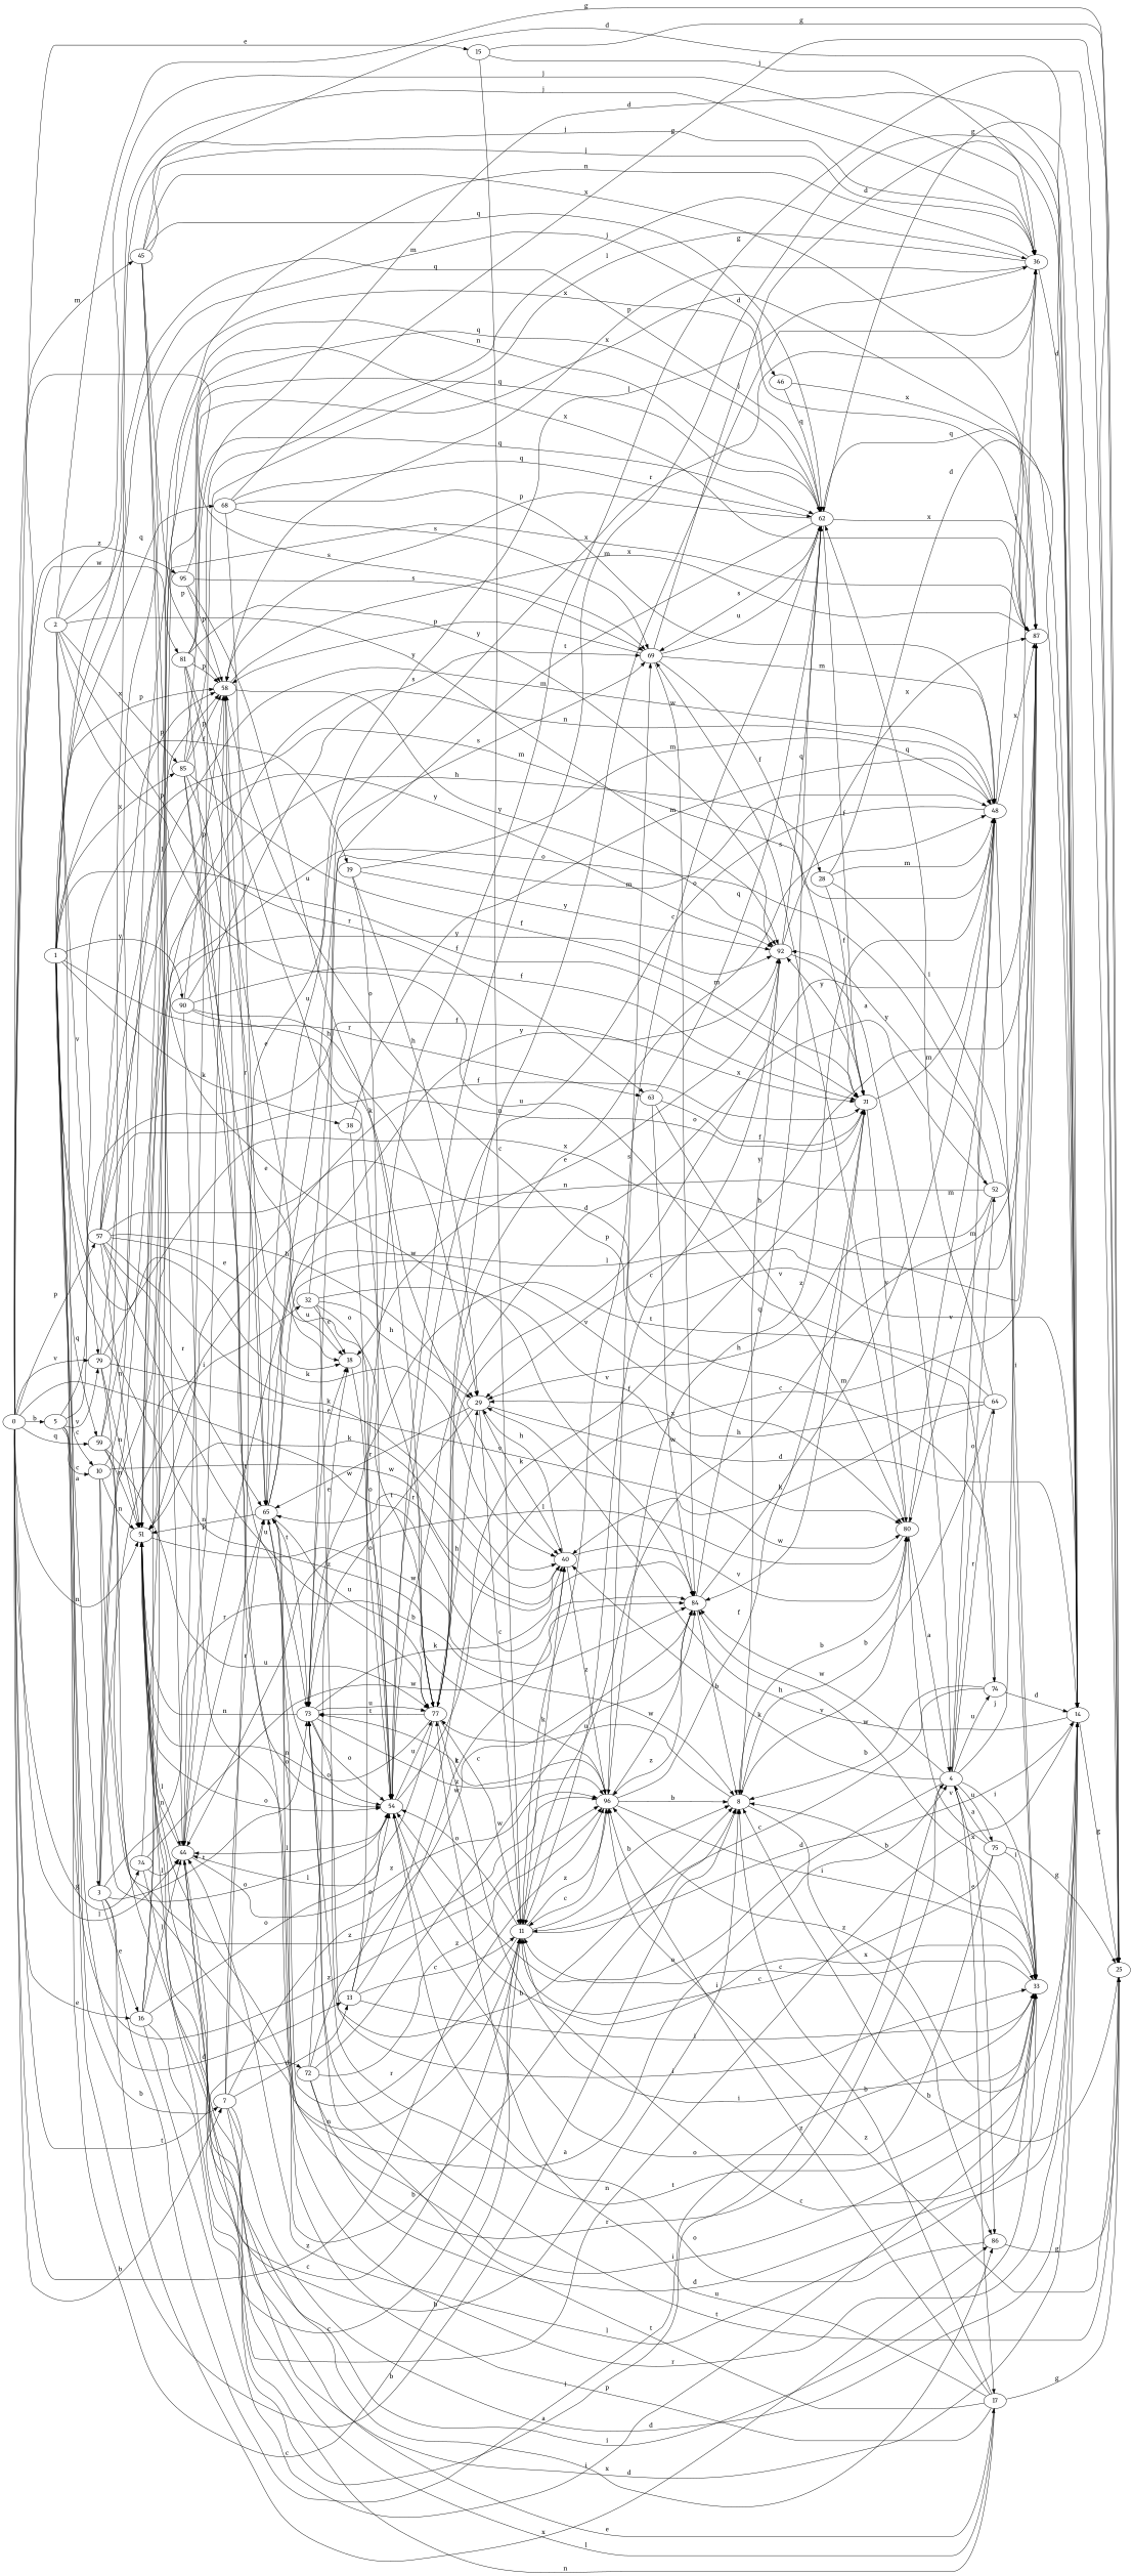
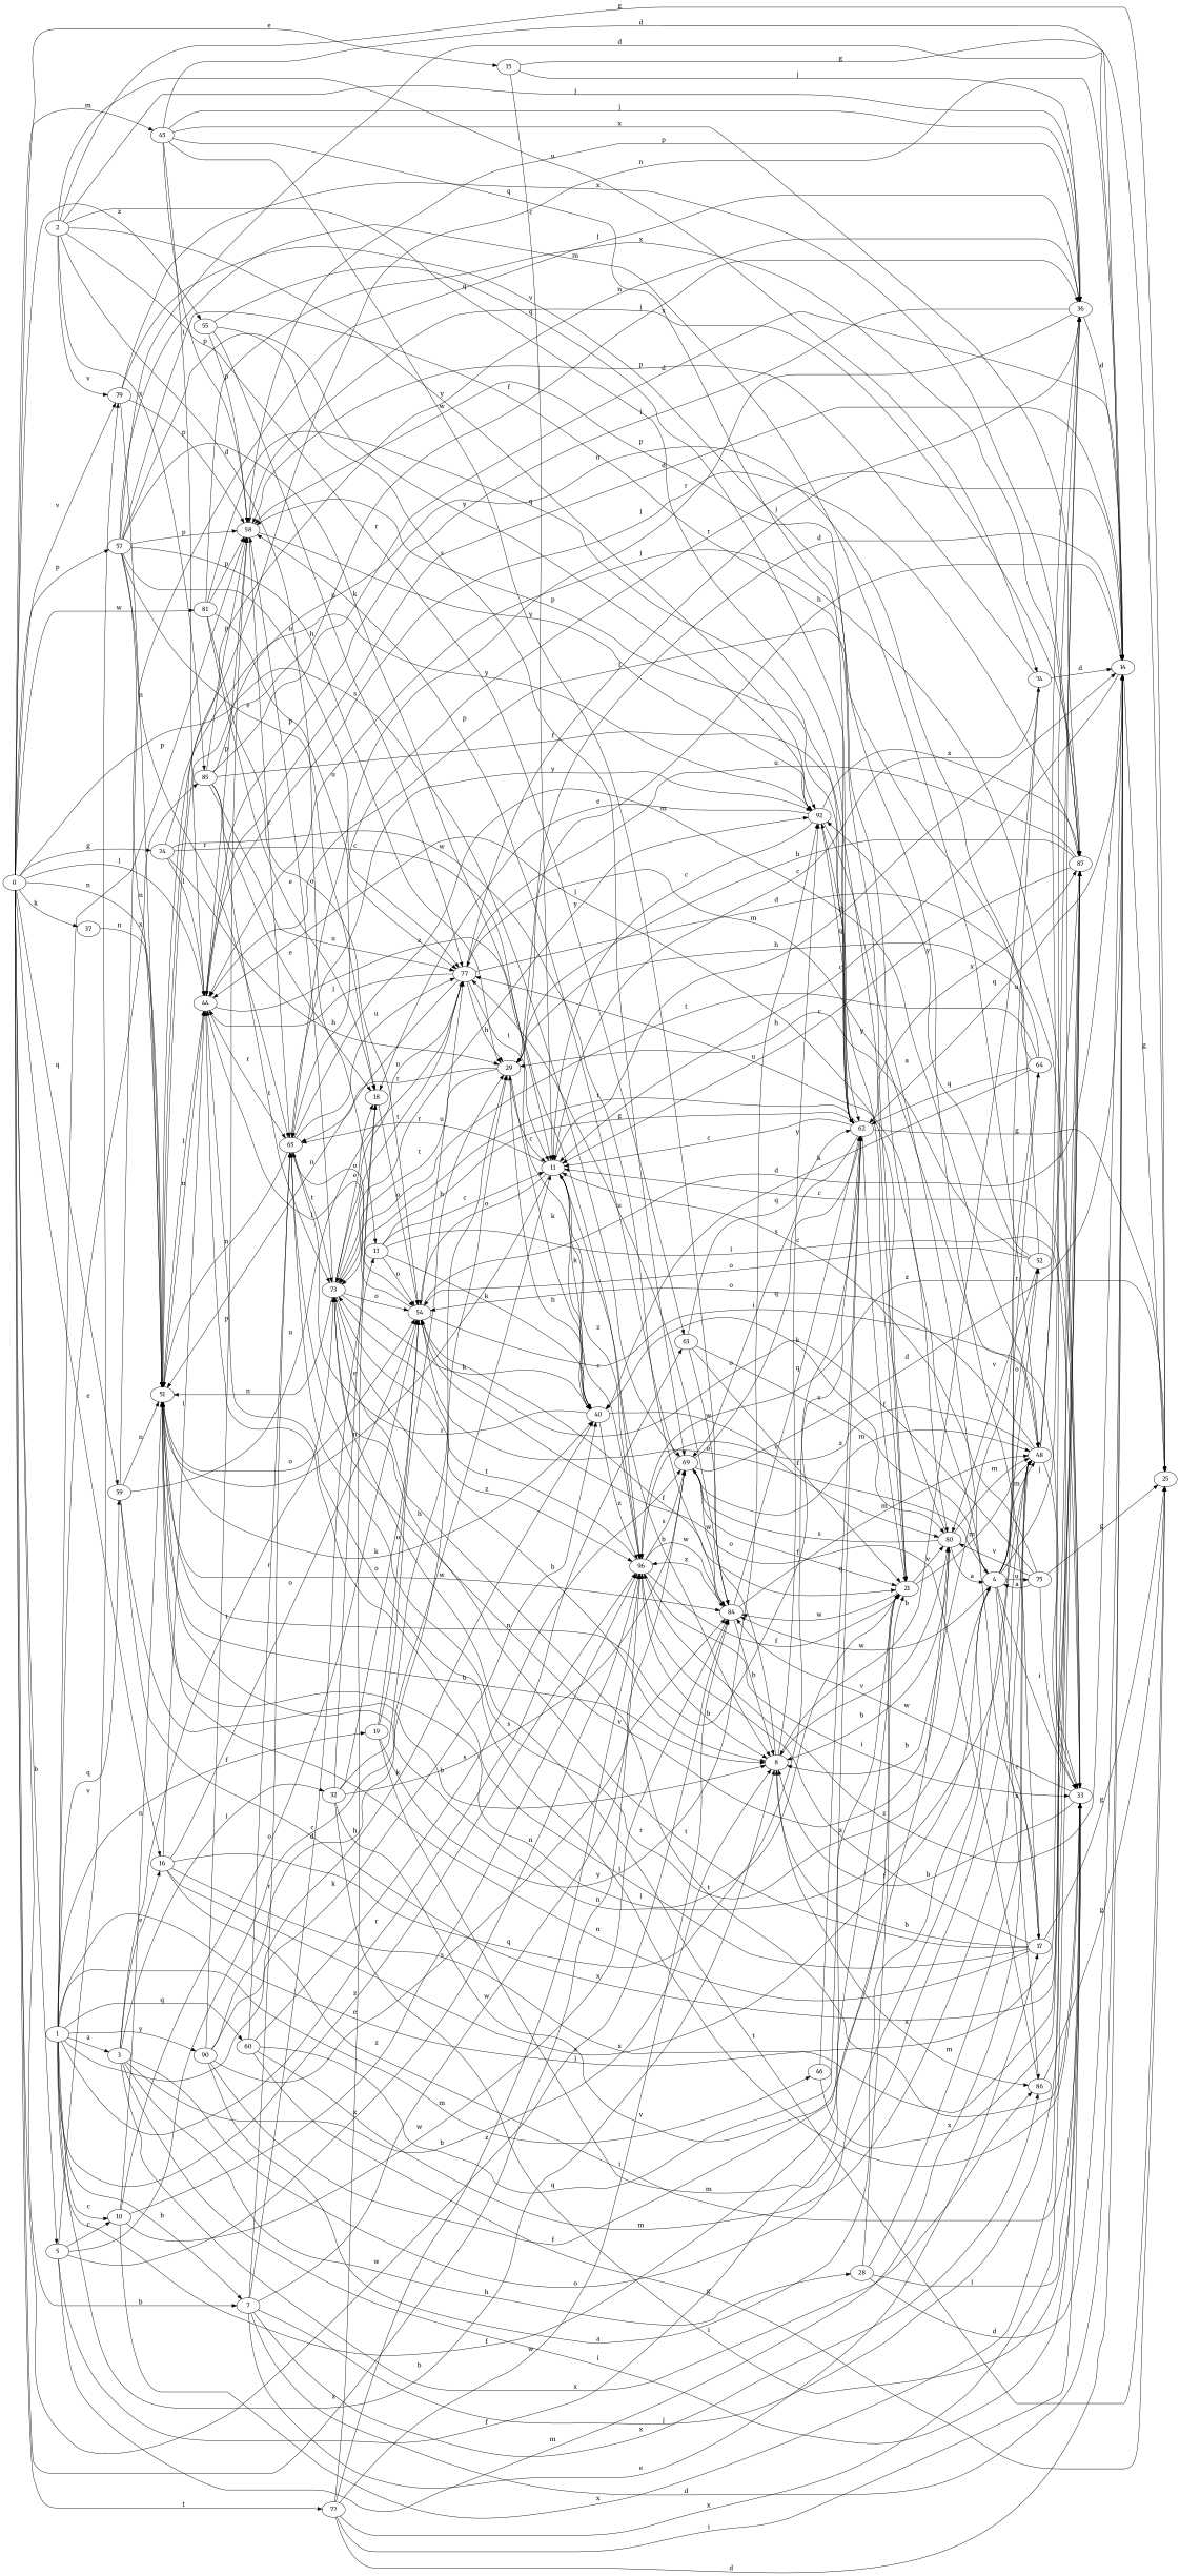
  strict digraph {
    fontname=Merriweather
    rankdir=LR
    node [fontname=Merriweather]
    edge [fontname=Merriweather]
    0
    5
    7
    15
    16
    24
+   37
    44
    45
    51
    57
    59
    69
    72
    79
    81
    84
-   95
+   95 [label=55]
    96
    10
    21
    48
    11
    36
    13
    86
    17
    65
    14
    25
    62
    33
    4
    54
    87
    92
    29
    58
    8
    40
    77
    18
    80
    73
    1
    3
    19
-   38
    46
-   60 [label=68]
+   60
    63
    85
    90
    28
    32
    52
    2
    74
    64
    75
    0 -> 5 [label=b]
    0 -> 7 [label=b]
    0 -> 15 [label=e]
    0 -> 16 [label=e]
    0 -> 24 [label=g]
+   0 -> 37 [label=k]
    0 -> 44 [label=l]
    0 -> 45 [label=m]
    0 -> 51 [label=n]
    0 -> 57 [label=p]
    0 -> 59 [label=q]
    0 -> 69 [label=s]
    0 -> 72 [label=t]
    0 -> 79 [label=v]
    0 -> 81 [label=w]
    0 -> 84 [label=w]
    0 -> 95 [label=z]
    0 -> 96 [label=z]
    5 -> 79 [label=v]
    5 -> 96 [label=z]
    5 -> 10 [label=c]
    5 -> 21 [label=f]
    5 -> 48 [label=m]
    5 -> 11 [label=c]
    7 -> 84 [label=w]
    7 -> 36 [label=j]
    7 -> 13 [label=d]
    7 -> 86 [label=x]
    7 -> 17 [label=e]
    7 -> 65 [label=r]
    7 -> 14 [label=d]
    15 -> 11 [label=c]
    15 -> 36 [label=j]
    15 -> 25 [label=g]
    16 -> 44 [label=l]
    16 -> 62 [label=q]
    16 -> 33 [label=i]
    16 -> 4 [label=a]
    16 -> 54 [label=o]
    16 -> 87 [label=x]
    24 -> 44 [label=l]
    24 -> 84 [label=w]
    24 -> 11 [label=c]
    24 -> 92 [label=y]
+   24 -> 29 [label=h]
+   37 -> 51 [label=n]
    44 -> 51 [label=n]
    44 -> 96 [label=z]
    44 -> 65 [label=r]
    44 -> 14 [label=d]
    44 -> 33 [label=i]
    44 -> 58 [label=p]
    45 -> 44 [label=l]
    45 -> 84 [label=w]
    45 -> 36 [label=j]
    45 -> 14 [label=d]
    45 -> 62 [label=q]
    45 -> 87 [label=x]
    45 -> 58 [label=p]
    51 -> 44 [label=l]
    51 -> 84 [label=w]
    51 -> 54 [label=o]
    51 -> 8 [label=b]
    51 -> 40 [label=k]
    57 -> 51 [label=n]
    57 -> 21 [label=f]
    57 -> 48 [label=m]
    57 -> 65 [label=r]
    57 -> 14 [label=d]
    57 -> 92 [label=y]
    57 -> 29 [label=h]
    57 -> 58 [label=p]
    57 -> 40 [label=k]
    57 -> 77 [label=u]
    57 -> 18 [label=e]
    59 -> 51 [label=n]
    59 -> 36 [label=j]
    59 -> 87 [label=x]
    59 -> 8 [label=b]
    59 -> 77 [label=u]
    69 -> 84 [label=w]
    69 -> 21 [label=f]
    69 -> 48 [label=m]
    69 -> 14 [label=d]
-   69 -> 62 [label=u]
+   69 -> 62 [label=q]
    69 -> 58 [label=p]
    72 -> 84 [label=w]
    72 -> 96 [label=z]
    72 -> 14 [label=d]
    72 -> 33 [label=i]
    72 -> 87 [label=x]
    72 -> 18 [label=e]
    79 -> 51 [label=n]
-   79 -> 11 [label=c]
    79 -> 87 [label=x]
    79 -> 58 [label=p]
    79 -> 80 [label=v]
    81 -> 62 [label=q]
    81 -> 54 [label=o]
    81 -> 87 [label=x]
    81 -> 58 [label=p]
    81 -> 77 [label=u]
    81 -> 18 [label=e]
    84 -> 96 [label=z]
    84 -> 48 [label=m]
    84 -> 62 [label=q]
    84 -> 8 [label=b]
    95 -> 69 [label=s]
    95 -> 62 [label=q]
    95 -> 58 [label=p]
    95 -> 77 [label=u]
    96 -> 69 [label=s]
    96 -> 84 [label=w]
    96 -> 21 [label=f]
    96 -> 11 [label=c]
    96 -> 33 [label=i]
    96 -> 8 [label=b]
    96 -> 73 [label=t]
    10 -> 51 [label=n]
    10 -> 84 [label=w]
    10 -> 96 [label=z]
    10 -> 54 [label=o]
    10 -> 87 [label=x]
    21 -> 51 [label=n]
    21 -> 84 [label=w]
    21 -> 48 [label=m]
    21 -> 92 [label=y]
    21 -> 80 [label=v]
    48 -> 51 [label=n]
    48 -> 96 [label=z]
    48 -> 36 [label=j]
    48 -> 33 [label=i]
    48 -> 54 [label=o]
-   48 -> 87 [label=x]
+   48 -> 87 [label=i]
    11 -> 51 [label=n]
    11 -> 96 [label=z]
    11 -> 65 [label=r]
    11 -> 14 [label=d]
    11 -> 54 [label=o]
    11 -> 8 [label=b]
    11 -> 40 [label=k]
    36 -> 44 [label=l]
    36 -> 51 [label=n]
    36 -> 65 [label=r]
    36 -> 14 [label=d]
    36 -> 58 [label=p]
    13 -> 11 [label=c]
-   13 -> 25 [label=g]
+   13 -> 62 [label=g]
    13 -> 33 [label=i]
    13 -> 54 [label=o]
    13 -> 40 [label=k]
    86 -> 25 [label=g]
    86 -> 54 [label=o]
    17 -> 44 [label=l]
    17 -> 51 [label=n]
    17 -> 96 [label=z]
    17 -> 25 [label=g]
    17 -> 58 [label=p]
    17 -> 8 [label=b]
    17 -> 77 [label=u]
    17 -> 73 [label=t]
    65 -> 51 [label=n]
    65 -> 48 [label=m]
    65 -> 54 [label=o]
    65 -> 92 [label=y]
    65 -> 77 [label=u]
    65 -> 80 [label=v]
    65 -> 73 [label=t]
    14 -> 51 [label=n]
    14 -> 96 [label=z]
    14 -> 11 [label=c]
    14 -> 65 [label=r]
    14 -> 25 [label=g]
    14 -> 62 [label=q]
    14 -> 29 [label=h]
    25 -> 96 [label=z]
-   25 -> 8 [label=b]
    25 -> 73 [label=t]
    62 -> 51 [label=n]
    62 -> 69 [label=s]
    62 -> 21 [label=f]
    62 -> 11 [label=c]
    62 -> 25 [label=g]
    62 -> 87 [label=x]
    62 -> 58 [label=p]
    62 -> 73 [label=t]
    33 -> 44 [label=l]
    33 -> 84 [label=w]
    33 -> 11 [label=c]
    33 -> 8 [label=b]
    33 -> 73 [label=t]
    4 -> 84 [label=w]
    4 -> 48 [label=m]
    4 -> 36 [label=j]
    4 -> 86 [label=x]
    4 -> 17 [label=e]
    4 -> 65 [label=r]
    4 -> 33 [label=i]
    4 -> 54 [label=o]
    4 -> 40 [label=k]
    4 -> 52 [label=o]
    4 -> 74 [label=u]
    4 -> 64 [label=r]
    4 -> 75 [label=u]
    54 -> 44 [label=l]
    54 -> 21 [label=f]
    54 -> 14 [label=d]
    54 -> 33 [label=i]
    54 -> 77 [label=u]
    87 -> 44 [label=l]
    87 -> 11 [label=c]
    87 -> 29 [label=h]
-   87 -> 77 [label=x]
+   87 -> 77 [label=u]
    92 -> 11 [label=c]
    92 -> 62 [label=q]
    92 -> 4 [label=a]
    92 -> 87 [label=x]
    92 -> 18 [label=e]
    29 -> 11 [label=c]
    29 -> 65 [label=r]
    29 -> 14 [label=d]
    29 -> 40 [label=k]
    29 -> 73 [label=t]
    58 -> 65 [label=r]
    58 -> 87 [label=x]
    58 -> 92 [label=y]
    8 -> 86 [label=x]
    8 -> 92 [label=y]
    8 -> 77 [label=u]
    8 -> 80 [label=v]
    40 -> 96 [label=z]
    40 -> 65 [label=r]
    40 -> 29 [label=h]
    40 -> 80 [label=v]
    77 -> 44 [label=l]
    77 -> 51 [label=n]
    77 -> 48 [label=m]
-   77 -> 11 [label=c]
+   77 -> 11 [label=i]
    77 -> 36 [label=j]
-   77 -> 33 [label=i]
+   77 -> 33 [label=d]
    77 -> 29 [label=h]
    77 -> 73 [label=t]
    18 -> 54 [label=o]
    80 -> 44 [label=l]
    80 -> 69 [label=s]
    80 -> 48 [label=m]
    80 -> 4 [label=a]
    80 -> 8 [label=b]
    73 -> 51 [label=n]
    73 -> 96 [label=z]
    73 -> 54 [label=o]
-   81 -> 92 [label=y]
+   73 -> 92 [label=y]
+   73 -> 58 [label=p]
    73 -> 8 [label=b]
    73 -> 40 [label=k]
    73 -> 77 [label=u]
    73 -> 18 [label=e]
    1 -> 7 [label=b]
    1 -> 59 [label=q]
    1 -> 96 [label=z]
    1 -> 10 [label=c]
    1 -> 21 [label=f]
    1 -> 36 [label=j]
    1 -> 58 [label=p]
    1 -> 8 [label=b]
    1 -> 40 [label=k]
    1 -> 3 [label=a]
    1 -> 19 [label=f]
-   1 -> 38 [label=k]
    1 -> 46 [label=m]
    1 -> 60 [label=q]
    1 -> 63 [label=r]
    1 -> 85 [label=x]
    1 -> 90 [label=y]
    3 -> 16 [label=e]
    3 -> 86 [label=x]
    3 -> 33 [label=i]
    3 -> 8 [label=b]
    3 -> 73 [label=t]
    3 -> 28 [label=h]
    3 -> 32 [label=i]
    3 -> 52 [label=o]
    19 -> 48 [label=m]
    19 -> 54 [label=o]
    19 -> 92 [label=y]
    19 -> 29 [label=h]
-   38 -> 48 [label=m]
-   38 -> 54 [label=o]
    46 -> 62 [label=q]
    46 -> 87 [label=x]
    60 -> 69 [label=s]
    60 -> 48 [label=m]
    60 -> 65 [label=r]
    60 -> 25 [label=g]
    60 -> 62 [label=q]
    63 -> 84 [label=w]
    63 -> 21 [label=f]
    63 -> 62 [label=q]
    63 -> 80 [label=v]
    85 -> 21 [label=f]
    85 -> 36 [label=j]
    85 -> 14 [label=d]
    85 -> 58 [label=p]
    85 -> 77 [label=u]
    85 -> 18 [label=e]
    85 -> 73 [label=t]
    90 -> 69 [label=s]
    90 -> 21 [label=f]
    90 -> 4 [label=a]
    90 -> 29 [label=h]
    90 -> 58 [label=p]
    90 -> 40 [label=k]
    28 -> 21 [label=f]
    28 -> 48 [label=m]
    28 -> 14 [label=d]
    28 -> 33 [label=i]
    32 -> 69 [label=s]
    32 -> 33 [label=i]
    32 -> 54 [label=o]
    32 -> 29 [label=h]
    32 -> 18 [label=e]
    32 -> 80 [label=v]
    52 -> 51 [label=n]
    52 -> 54 [label=o]
    52 -> 92 [label=y]
    52 -> 29 [label=h]
    52 -> 80 [label=v]
    2 -> 79 [label=v]
    2 -> 36 [label=j]
    2 -> 13 [label=d]
    2 -> 25 [label=g]
    2 -> 62 [label=q]
    2 -> 92 [label=y]
    2 -> 63 [label=r]
    2 -> 85 [label=x]
    2 -> 74 [label=u]
    74 -> 11 [label=c]
    74 -> 14 [label=d]
    74 -> 58 [label=p]
    74 -> 8 [label=b]
+   64 -> 44 [label=l]
    64 -> 62 [label=q]
    64 -> 29 [label=h]
    64 -> 8 [label=b]
    64 -> 40 [label=k]
    64 -> 73 [label=t]
    75 -> 11 [label=c]
    75 -> 25 [label=g]
    75 -> 33 [label=i]
    75 -> 4 [label=a]
    75 -> 54 [label=o]
    75 -> 80 [label=v]
  }
